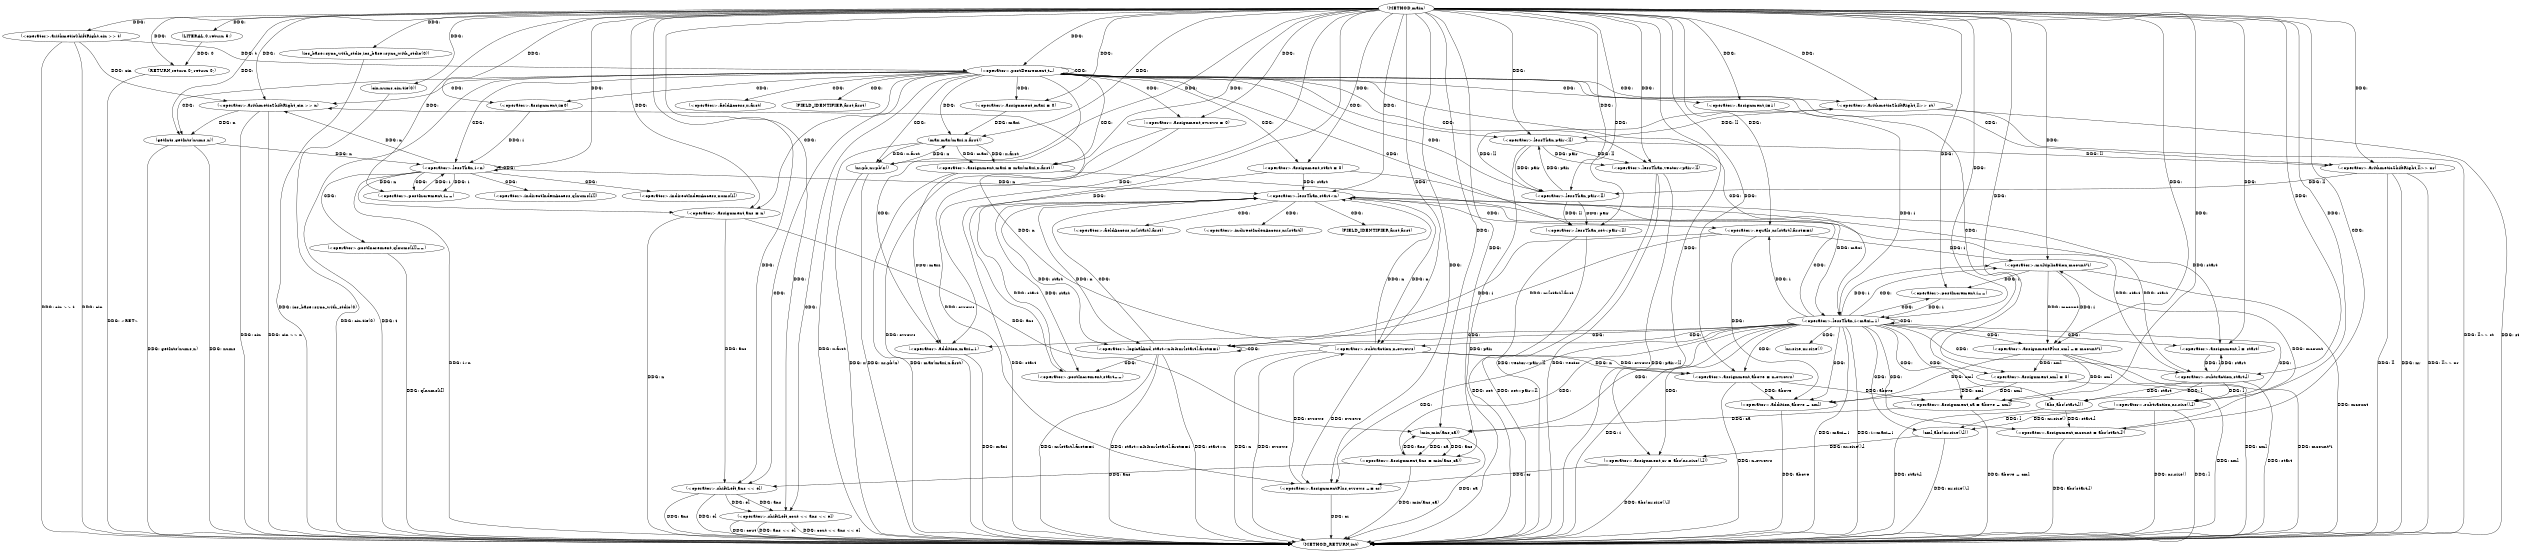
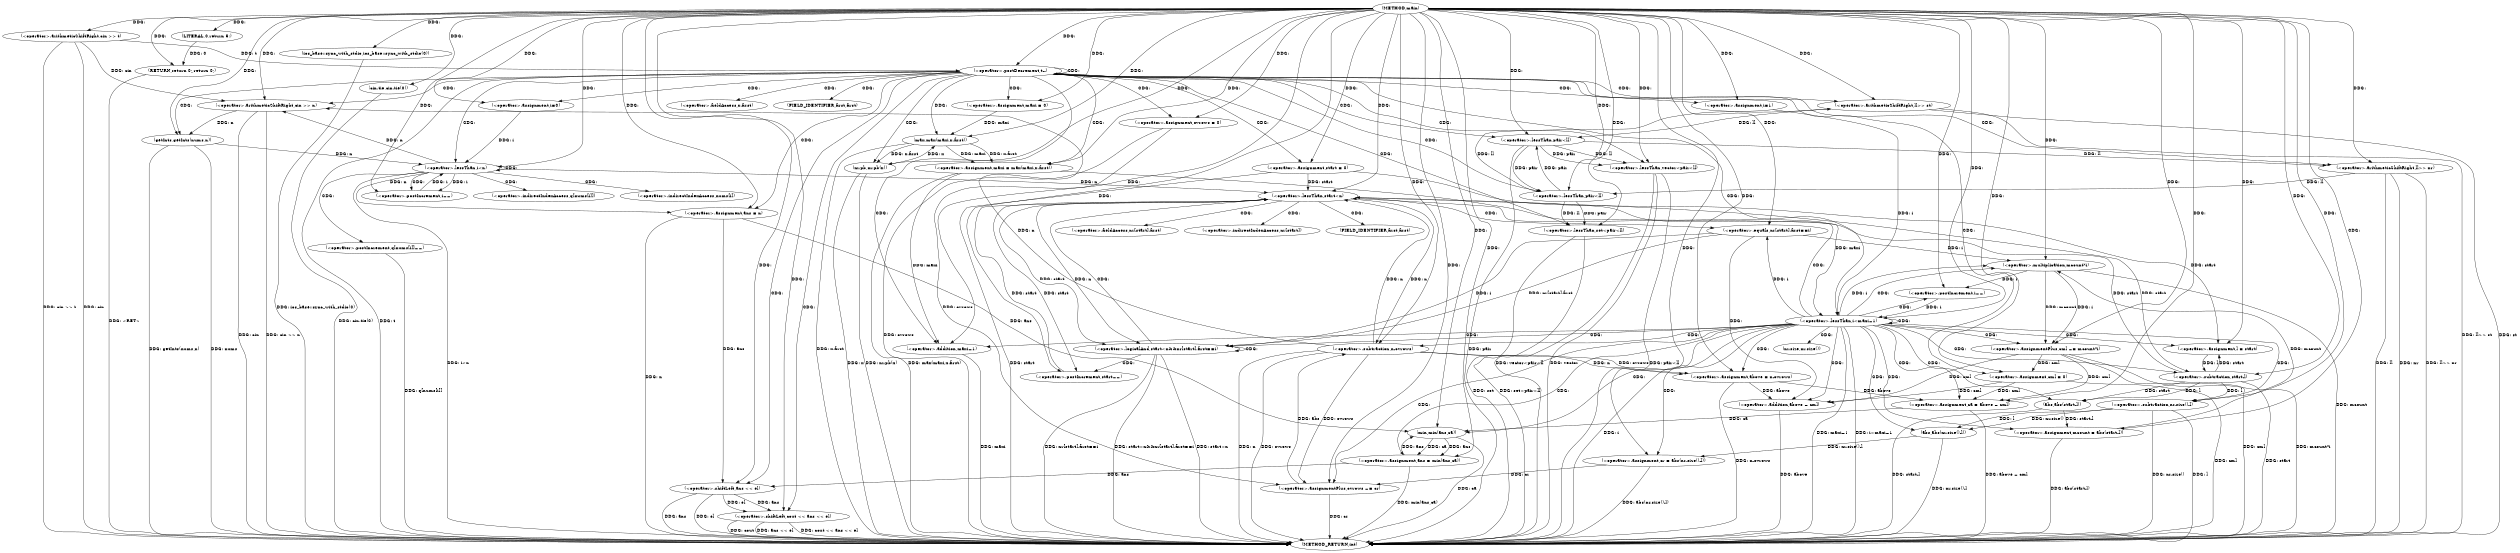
  digraph {
    n1 [label="(METHOD,main)"]
    n2 [label="(<operator>.arithmeticShiftRight,cin >> t)"]
    n3 [label="(RETURN,return 0;,return 0;)"]
    n4 [label="(ios_base::sync_with_stdio,ios_base::sync_with_stdio(0))"]
    n5 [label="(<operator>.postDecrement,t--)"]
    n6 [label="(LITERAL,0,return 5;)"]
-   n7 [label="(cin.nums,cin.tie(0))"]
+   n7 [label="(cin.tie,cin.tie(0))"]
    n8 [label="(<operator>.arithmeticShiftRight,cin >> n)"]
    n9 [label="(getInts,getInts(nums,n))"]
    n10 [label="(<operator>.assignment,ans = n)"]
    n11 [label="(<operator>.assignment,maxi = 0)"]
    n12 [label="(<operator>.assignment,start = 0)"]
    n13 [label="(<operator>.assignment,ovrows = 0)"]
    n14 [label="(<operator>.assignment,cml = 0)"]
    n15 [label="(<operator>.shiftLeft,cout << ans << el)"]
    n16 [label="(<operator>.assignment,i=0)"]
    n17 [label="(<operator>.lessThan,i<n)"]
    n18 [label="(<operator>.postIncrement,i++)"]
    n19 [label="(<operator>.lessThan,set<pair<ll)"]
    n20 [label="(<operator>.arithmeticShiftRight,ll>> st)"]
    n21 [label="(<operator>.lessThan,vector<pair<ll)"]
    n22 [label="(<operator>.arithmeticShiftRight,ll>> nr)"]
    n23 [label="(nr.pb,nr.pb(x))"]
    n24 [label="(<operator>.assignment,maxi = max(maxi,x.first))"]
    n25 [label="(<operator>.assignment,i=1)"]
    n26 [label="(<operator>.lessThan,i<maxi+1)"]
    n27 [label="(<operator>.postIncrement,i++)"]
    n28 [label="(<operator>.assignment,l = start)"]
    n29 [label="(<operator>.assignment,mcount = abs(start-l))"]
    n30 [label="(<operator>.assignment,cr = abs(nr.size()-l))"]
    n31 [label="(<operator>.assignmentPlus,ovrows += cr)"]
    n32 [label="(<operator>.assignment,above = n-ovrows)"]
    n33 [label="(<operator>.assignment,ca = above + cml)"]
    n34 [label="(<operator>.assignment,ans = min(ans,ca))"]
    n35 [label="(<operator>.assignmentPlus,cml += mcount*i)"]
    n36 [label="(<operator>.shiftLeft,ans << el)"]
    n37 [label="(<operator>.lessThan,pair<ll)"]
    n38 [label="(<operator>.lessThan,pair<ll)"]
    n39 [label="(max,max(maxi,x.first))"]
    n40 [label="(<operator>.addition,maxi+1)"]
    n41 [label="(<operator>.postIncrement,start++)"]
    n42 [label="(<operator>.subtraction,n-ovrows)"]
    n43 [label="(min,min(ans,ca))"]
    n44 [label="(<operator>.multiplication,mcount*i)"]
    n45 [label="(<operator>.lessThan,start<n)"]
    n46 [label="(<operator>.equals,nr[start].first==i)"]
    n47 [label="(<operator>.subtraction,start-l)"]
    n48 [label="(<operator>.subtraction,nr.size()-l)"]
    n49 [label="(METHOD_RETURN,int)"]
    n50 [label="(<operator>.fieldAccess,x.first)"]
    n51 [label="(FIELD_IDENTIFIER,first,first)"]
    n52 [label="(<operator>.addition,above + cml)"]
    n53 [label="(<operator>.postIncrement,q[nums[i]]++)"]
    n54 [label="(<operator>.indirectIndexAccess,q[nums[i]])"]
    n55 [label="(<operator>.indirectIndexAccess,nums[i])"]
    n56 [label="(<operator>.logicalAnd,start<n&&nr[start].first==i)"]
    n57 [label="(abs,abs(start-l))"]
-   n58 [label="(cml,abs(nr.size()-l))"]
+   n58 [label="(abs,abs(nr.size()-l))"]
    n59 [label="(nr.size,nr.size())"]
    n60 [label="(<operator>.fieldAccess,nr[start].first)"]
    n61 [label="(<operator>.indirectIndexAccess,nr[start])"]
    n62 [label="(FIELD_IDENTIFIER,first,first)"]
    n1 -> n2 [label="DDG: "]
    n1 -> n3 [label="DDG: "]
    n1 -> n4 [label="DDG: "]
    n1 -> n5 [label="DDG: "]
    n1 -> n6 [label="DDG: "]
    n1 -> n7 [label="DDG: "]
    n1 -> n8 [label="DDG: "]
    n1 -> n9 [label="DDG: "]
    n1 -> n10 [label="DDG: "]
    n1 -> n11 [label="DDG: "]
    n1 -> n12 [label="DDG: "]
    n1 -> n13 [label="DDG: "]
    n1 -> n14 [label="DDG: "]
    n1 -> n15 [label="DDG: "]
    n1 -> n16 [label="DDG: "]
    n1 -> n17 [label="DDG: "]
    n1 -> n18 [label="DDG: "]
    n1 -> n19 [label="DDG: "]
    n1 -> n20 [label="DDG: "]
    n1 -> n21 [label="DDG: "]
    n1 -> n22 [label="DDG: "]
    n1 -> n23 [label="DDG: "]
    n1 -> n24 [label="DDG: "]
    n1 -> n25 [label="DDG: "]
    n1 -> n26 [label="DDG: "]
    n1 -> n27 [label="DDG: "]
    n1 -> n28 [label="DDG: "]
    n1 -> n29 [label="CDG: "]
    n1 -> n30 [label="DDG: "]
    n1 -> n31 [label="DDG: "]
    n1 -> n32 [label="DDG: "]
    n1 -> n33 [label="DDG: "]
    n1 -> n34 [label="DDG: "]
    n1 -> n35 [label="DDG: "]
    n1 -> n36 [label="DDG: "]
    n1 -> n37 [label="DDG: "]
    n1 -> n38 [label="DDG: "]
    n1 -> n39 [label="DDG: "]
    n1 -> n40 [label="DDG: "]
    n1 -> n41 [label="DDG: "]
    n1 -> n42 [label="DDG: "]
    n1 -> n43 [label="DDG: "]
    n1 -> n44 [label="DDG: "]
    n1 -> n45 [label="DDG: "]
    n1 -> n46 [label="DDG: "]
    n1 -> n47 [label="DDG: "]
    n1 -> n48 [label="DDG: "]
    n2 -> n5 [label="DDG: t"]
    n2 -> n8 [label="DDG: cin"]
    n2 -> n49 [label="DDG: cin"]
    n2 -> n49 [label="DDG: cin >> t"]
    n3 -> n49 [label="DDG: <RET>"]
    n4 -> n49 [label="DDG: ios_base::sync_with_stdio(0)"]
    n5 -> n5 [label="CDG: "]
    n5 -> n8 [label="CDG: "]
    n5 -> n9 [label="CDG: "]
    n5 -> n10 [label="CDG: "]
    n5 -> n11 [label="CDG: "]
    n5 -> n12 [label="CDG: "]
    n5 -> n13 [label="CDG: "]
    n5 -> n14 [label="CDG: "]
    n5 -> n15 [label="CDG: "]
    n5 -> n16 [label="CDG: "]
    n5 -> n17 [label="CDG: "]
    n5 -> n19 [label="CDG: "]
    n5 -> n20 [label="CDG: "]
    n5 -> n21 [label="CDG: "]
    n5 -> n22 [label="CDG: "]
    n5 -> n23 [label="CDG: "]
    n5 -> n24 [label="CDG: "]
    n5 -> n25 [label="CDG: "]
    n5 -> n26 [label="CDG: "]
    n5 -> n36 [label="CDG: "]
    n5 -> n37 [label="CDG: "]
    n5 -> n38 [label="CDG: "]
    n5 -> n39 [label="DDG: "]
    n5 -> n40 [label="CDG: "]
    n5 -> n49 [label="DDG: t"]
    n5 -> n50 [label="CDG: "]
    n5 -> n51 [label="CDG: "]
    n6 -> n3 [label="DDG: 0"]
    n7 -> n49 [label="DDG: cin.tie(0)"]
    n8 -> n9 [label="DDG: n"]
    n8 -> n49 [label="DDG: cin"]
    n8 -> n49 [label="DDG: cin >> n"]
    n9 -> n17 [label="DDG: n"]
    n9 -> n49 [label="DDG: nums"]
    n9 -> n49 [label="DDG: getInts(nums,n)"]
    n10 -> n36 [label="DDG: ans"]
    n10 -> n43 [label="DDG: ans"]
    n10 -> n49 [label="DDG: n"]
    n11 -> n39 [label="DDG: maxi"]
    n12 -> n28 [label="DDG: start"]
    n12 -> n45 [label="DDG: start"]
    n12 -> n49 [label="DDG: start"]
    n13 -> n31 [label="DDG: ovrows"]
    n13 -> n49 [label="DDG: ovrows"]
    n14 -> n33 [label="DDG: cml"]
    n14 -> n49 [label="DDG: cml"]
    n14 -> n52 [label="DDG: cml"]
    n15 -> n49 [label="DDG: ans << el"]
    n15 -> n49 [label="DDG: cout << ans << el"]
    n15 -> n49 [label="DDG: cout"]
    n16 -> n17 [label="DDG: i"]
    n17 -> n8 [label="DDG: n"]
    n17 -> n10 [label="DDG: n"]
    n17 -> n17 [label="CDG: "]
    n17 -> n18 [label="DDG: i"]
    n17 -> n18 [label="CDG: "]
    n17 -> n45 [label="DDG: n"]
    n17 -> n49 [label="DDG: i<n"]
    n17 -> n53 [label="CDG: "]
    n17 -> n54 [label="CDG: "]
    n17 -> n55 [label="CDG: "]
    n18 -> n17 [label="DDG: i"]
    n19 -> n49 [label="DDG: set<pair<ll"]
    n19 -> n49 [label="DDG: set"]
    n20 -> n38 [label="DDG: ll"]
    n20 -> n49 [label="DDG: ll>> st"]
    n20 -> n49 [label="DDG: st"]
    n21 -> n49 [label="DDG: pair<ll"]
    n21 -> n49 [label="DDG: vector<pair<ll"]
    n21 -> n49 [label="DDG: vector"]
    n22 -> n37 [label="DDG: ll"]
    n22 -> n49 [label="DDG: ll"]
    n22 -> n49 [label="DDG: nr"]
    n22 -> n49 [label="DDG: ll>> nr"]
    n23 -> n39 [label="DDG: x"]
    n23 -> n49 [label="DDG: x"]
    n23 -> n49 [label="DDG: nr.pb(x)"]
    n24 -> n26 [label="DDG: maxi"]
    n24 -> n40 [label="DDG: maxi"]
    n24 -> n49 [label="DDG: max(maxi,x.first)"]
    n25 -> n26 [label="DDG: i"]
    n26 -> n26 [label="CDG: "]
    n26 -> n27 [label="CDG: "]
    n26 -> n28 [label="CDG: "]
    n26 -> n29 [label="CDG: "]
    n26 -> n30 [label="CDG: "]
    n26 -> n31 [label="CDG: "]
    n26 -> n32 [label="CDG: "]
    n26 -> n33 [label="CDG: "]
    n26 -> n34 [label="CDG: "]
    n26 -> n35 [label="CDG: "]
    n26 -> n40 [label="CDG: "]
    n26 -> n42 [label="CDG: "]
    n26 -> n43 [label="CDG: "]
    n26 -> n44 [label="DDG: i"]
    n26 -> n44 [label="CDG: "]
    n26 -> n45 [label="CDG: "]
    n26 -> n46 [label="DDG: i"]
    n26 -> n47 [label="CDG: "]
    n26 -> n48 [label="CDG: "]
    n26 -> n49 [label="DDG: i"]
    n26 -> n49 [label="DDG: maxi+1"]
    n26 -> n49 [label="DDG: i<maxi+1"]
    n26 -> n52 [label="CDG: "]
    n26 -> n56 [label="CDG: "]
    n26 -> n57 [label="CDG: "]
    n26 -> n58 [label="CDG: "]
    n26 -> n59 [label="CDG: "]
    n27 -> n26 [label="DDG: i"]
    n28 -> n47 [label="DDG: l"]
    n29 -> n44 [label="DDG: mcount"]
    n29 -> n49 [label="DDG: abs(start-l)"]
    n30 -> n31 [label="DDG: cr"]
    n30 -> n49 [label="DDG: abs(nr.size()-l)"]
-   n31 -> n42 [label="DDG: ovrows"]
+   n31 -> n42 [label="DDG: abs"]
    n31 -> n49 [label="DDG: cr"]
    n32 -> n33 [label="DDG: above"]
    n32 -> n49 [label="DDG: n-ovrows"]
    n32 -> n52 [label="DDG: above"]
    n33 -> n43 [label="DDG: ca"]
    n33 -> n49 [label="DDG: above + cml"]
    n34 -> n36 [label="DDG: ans"]
    n34 -> n43 [label="DDG: ans"]
    n34 -> n49 [label="DDG: min(ans,ca)"]
    n35 -> n14 [label="DDG: cml"]
    n35 -> n33 [label="DDG: cml"]
    n35 -> n49 [label="DDG: cml"]
    n35 -> n49 [label="DDG: mcount*i"]
    n35 -> n52 [label="DDG: cml"]
    n36 -> n15 [label="DDG: el"]
    n36 -> n15 [label="DDG: ans"]
    n36 -> n49 [label="DDG: ans"]
    n36 -> n49 [label="DDG: el"]
    n37 -> n19 [label="DDG: pair"]
    n37 -> n19 [label="DDG: ll"]
    n37 -> n20 [label="DDG: ll"]
    n37 -> n38 [label="DDG: pair"]
    n38 -> n21 [label="DDG: ll"]
    n38 -> n21 [label="DDG: pair"]
    n38 -> n22 [label="DDG: ll"]
    n38 -> n37 [label="DDG: pair"]
    n38 -> n49 [label="DDG: pair"]
    n39 -> n23 [label="DDG: x.first"]
    n39 -> n24 [label="DDG: maxi"]
    n39 -> n24 [label="DDG: x.first"]
    n39 -> n49 [label="DDG: x.first"]
    n40 -> n49 [label="DDG: maxi"]
    n41 -> n45 [label="DDG: start"]
    n42 -> n8 [label="DDG: n"]
    n42 -> n31 [label="DDG: ovrows"]
    n42 -> n32 [label="DDG: ovrows"]
    n42 -> n32 [label="DDG: n"]
    n42 -> n45 [label="DDG: n"]
    n42 -> n49 [label="DDG: n"]
    n42 -> n49 [label="DDG: ovrows"]
    n43 -> n34 [label="DDG: ca"]
    n43 -> n34 [label="DDG: ans"]
    n43 -> n49 [label="DDG: ca"]
    n44 -> n27 [label="DDG: i"]
    n44 -> n35 [label="DDG: mcount"]
    n44 -> n35 [label="DDG: i"]
    n44 -> n49 [label="DDG: mcount"]
    n45 -> n41 [label="DDG: start"]
    n45 -> n42 [label="DDG: n"]
    n45 -> n46 [label="CDG: "]
    n45 -> n47 [label="DDG: start"]
    n45 -> n56 [label="DDG: start"]
    n45 -> n56 [label="DDG: n"]
    n45 -> n60 [label="CDG: "]
    n45 -> n61 [label="CDG: "]
    n45 -> n62 [label="CDG: "]
    n46 -> n44 [label="DDG: i"]
    n46 -> n52 [label="DDG: "]
    n46 -> n56 [label="DDG: i"]
    n46 -> n56 [label="DDG: nr[start].first"]
    n47 -> n28 [label="DDG: start"]
    n47 -> n45 [label="DDG: start"]
    n47 -> n48 [label="DDG: l"]
    n47 -> n49 [label="DDG: start"]
    n47 -> n57 [label="DDG: start"]
    n47 -> n57 [label="DDG: l"]
    n48 -> n49 [label="DDG: nr.size()"]
    n48 -> n49 [label="DDG: l"]
    n48 -> n58 [label="DDG: l"]
    n48 -> n58 [label="DDG: nr.size()"]
    n52 -> n49 [label="DDG: above"]
    n53 -> n49 [label="DDG: q[nums[i]]"]
    n56 -> n41 [label="CDG: "]
    n56 -> n45 [label="CDG: "]
    n56 -> n49 [label="DDG: start<n"]
    n56 -> n49 [label="DDG: nr[start].first==i"]
    n56 -> n49 [label="DDG: start<n&&nr[start].first==i"]
    n56 -> n56 [label="CDG: "]
    n57 -> n29 [label="DDG: start-l"]
    n57 -> n49 [label="DDG: start-l"]
    n58 -> n30 [label="DDG: nr.size()-l"]
    n58 -> n49 [label="DDG: nr.size()-l"]
  }
